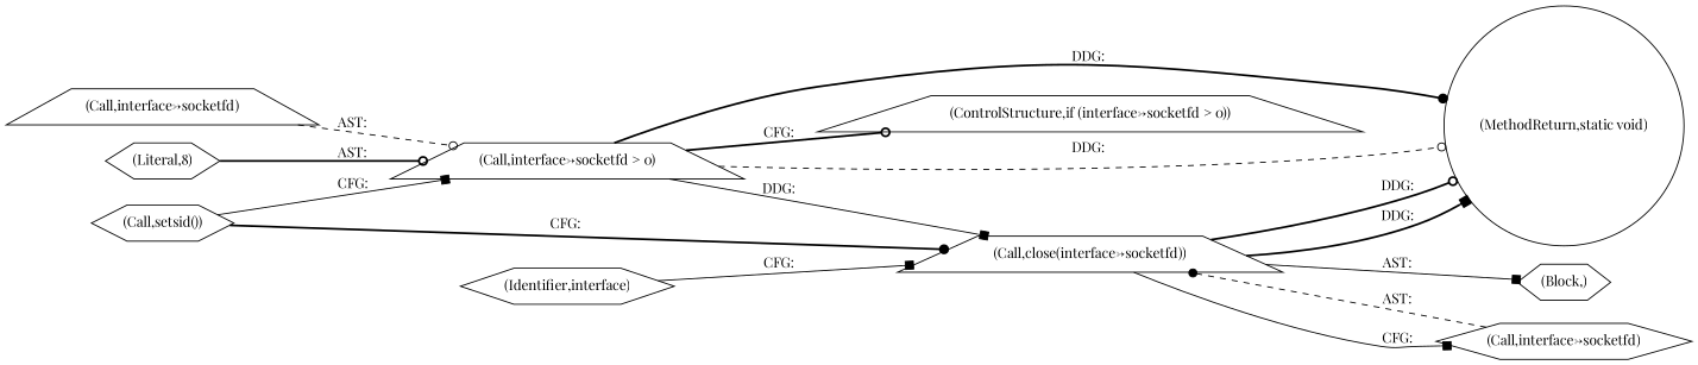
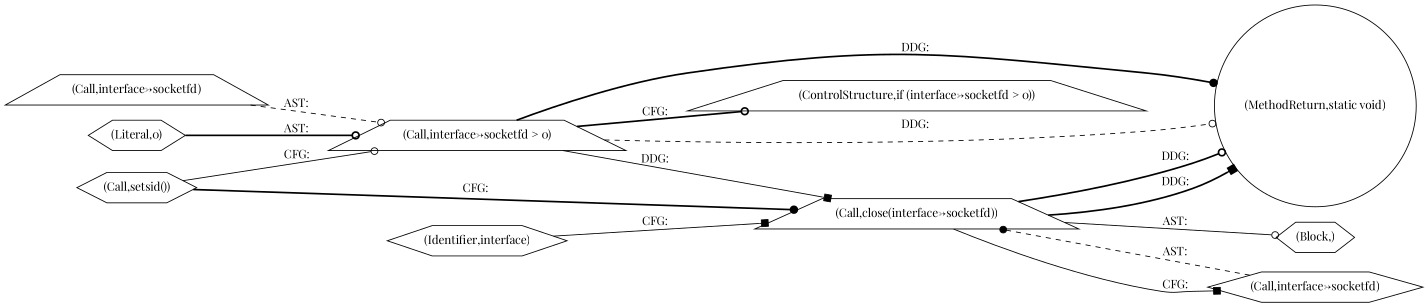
  digraph {
    fontname="Playfair Display"
    rankdir=LR
    node [fontname="Playfair Display" shape=hexagon]
    edge [arrowhead=odot fontname="Playfair Display" style=bold]
    n1 [label="(Call,close(interface->socketfd))" shape=trapezium]
    n2 [label="(MethodReturn,static void)" shape=circle]
    n3 [label="(Block,)"]
    n4 [label="(Call,interface->socketfd)"]
    n5 [label="(Call,interface->socketfd > 0)" shape=trapezium]
    n6 [label="(ControlStructure,if (interface->socketfd > 0))" shape=trapezium]
-   n7 [label="(Literal,8)"]
+   n7 [label="(Literal,0)"]
    n8 [label="(Identifier,interface)"]
    n9 [label="(Call,setsid())"]
    n10 [label="(Call,interface->socketfd)" shape=trapezium]
    n1 -> n2 [label="DDG: "]
    n1 -> n2 [arrowhead=box label="DDG: "]
-   n1 -> n3 [arrowhead=box label="AST: " style=solid]
+   n1 -> n3 [label="AST: " style=solid]
    n1 -> n4 [arrowhead=box label="CFG: " style=solid]
    n4 -> n1 [arrowhead=dot label="AST: " style=dashed]
    n5 -> n1 [arrowhead=box label="DDG: " style=solid]
    n5 -> n2 [arrowhead=dot label="DDG: "]
    n5 -> n2 [label="DDG: " style=dashed]
    n5 -> n6 [label="CFG: "]
    n7 -> n5 [label="AST: "]
    n8 -> n1 [arrowhead=box label="CFG: " style=solid]
    n9 -> n1 [arrowhead=dot label="CFG: "]
-   n9 -> n5 [arrowhead=box label="CFG: " style=solid]
+   n9 -> n5 [label="CFG: " style=solid]
    n10 -> n5 [label="AST: " style=dashed]
  }
